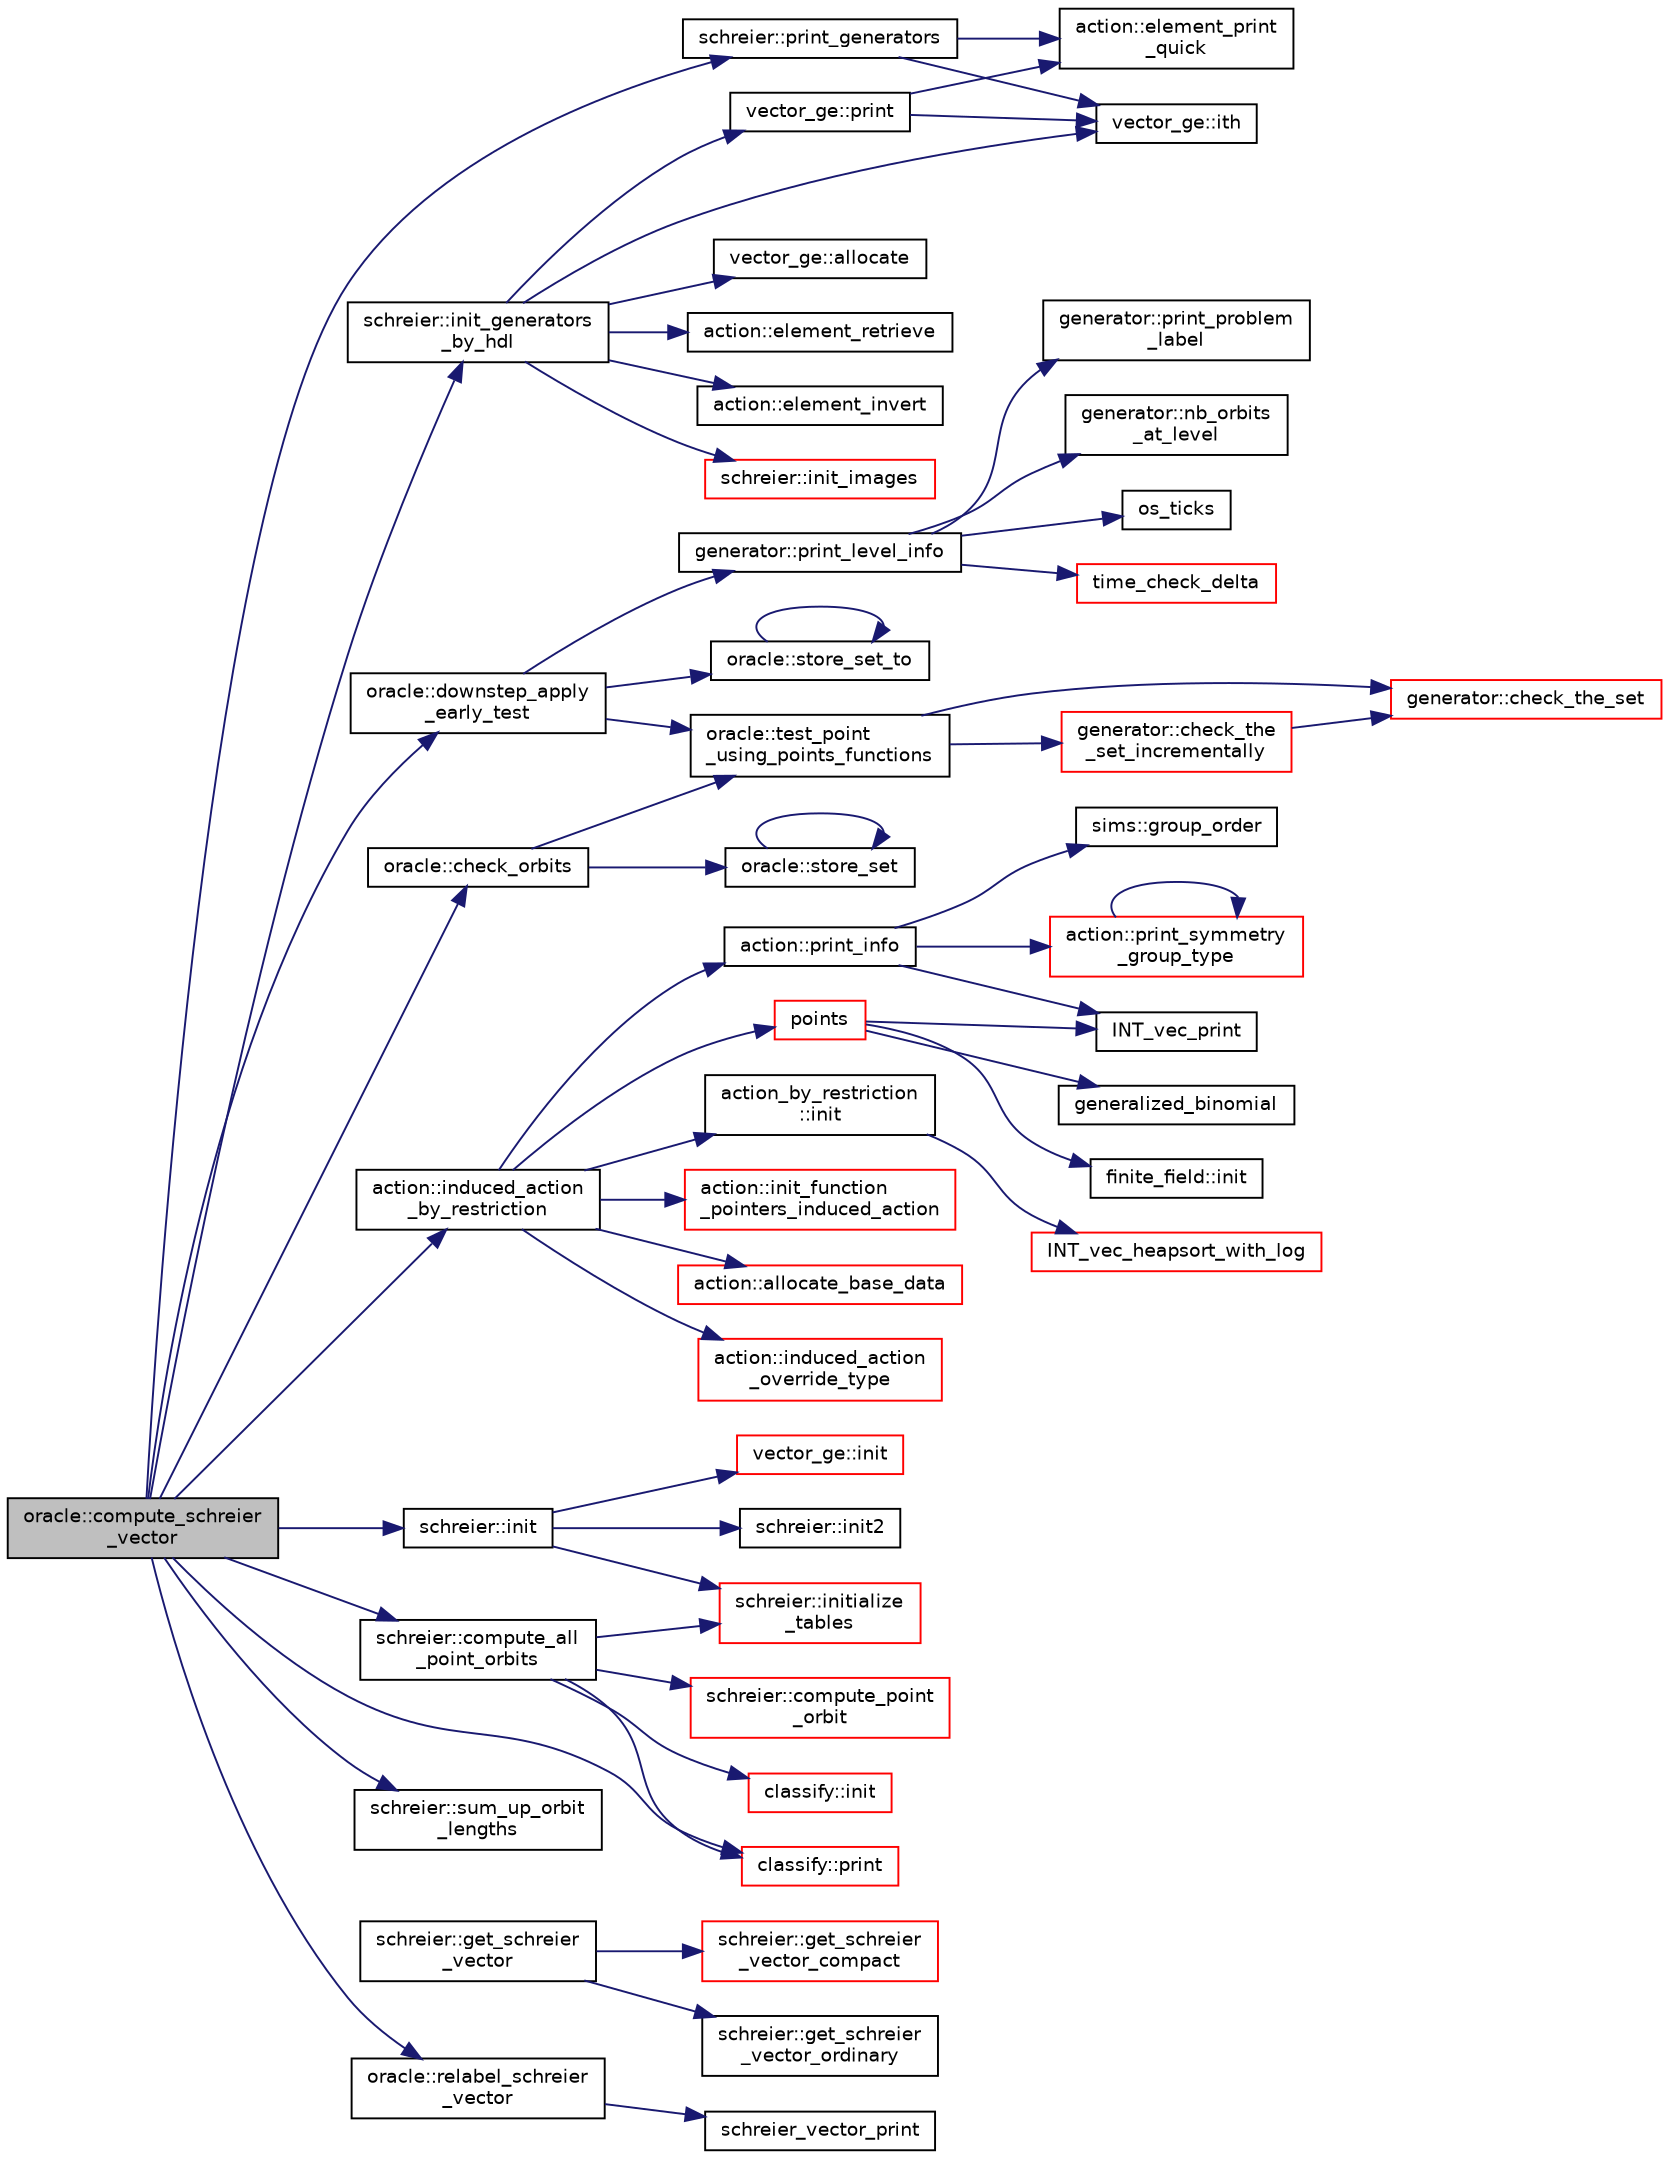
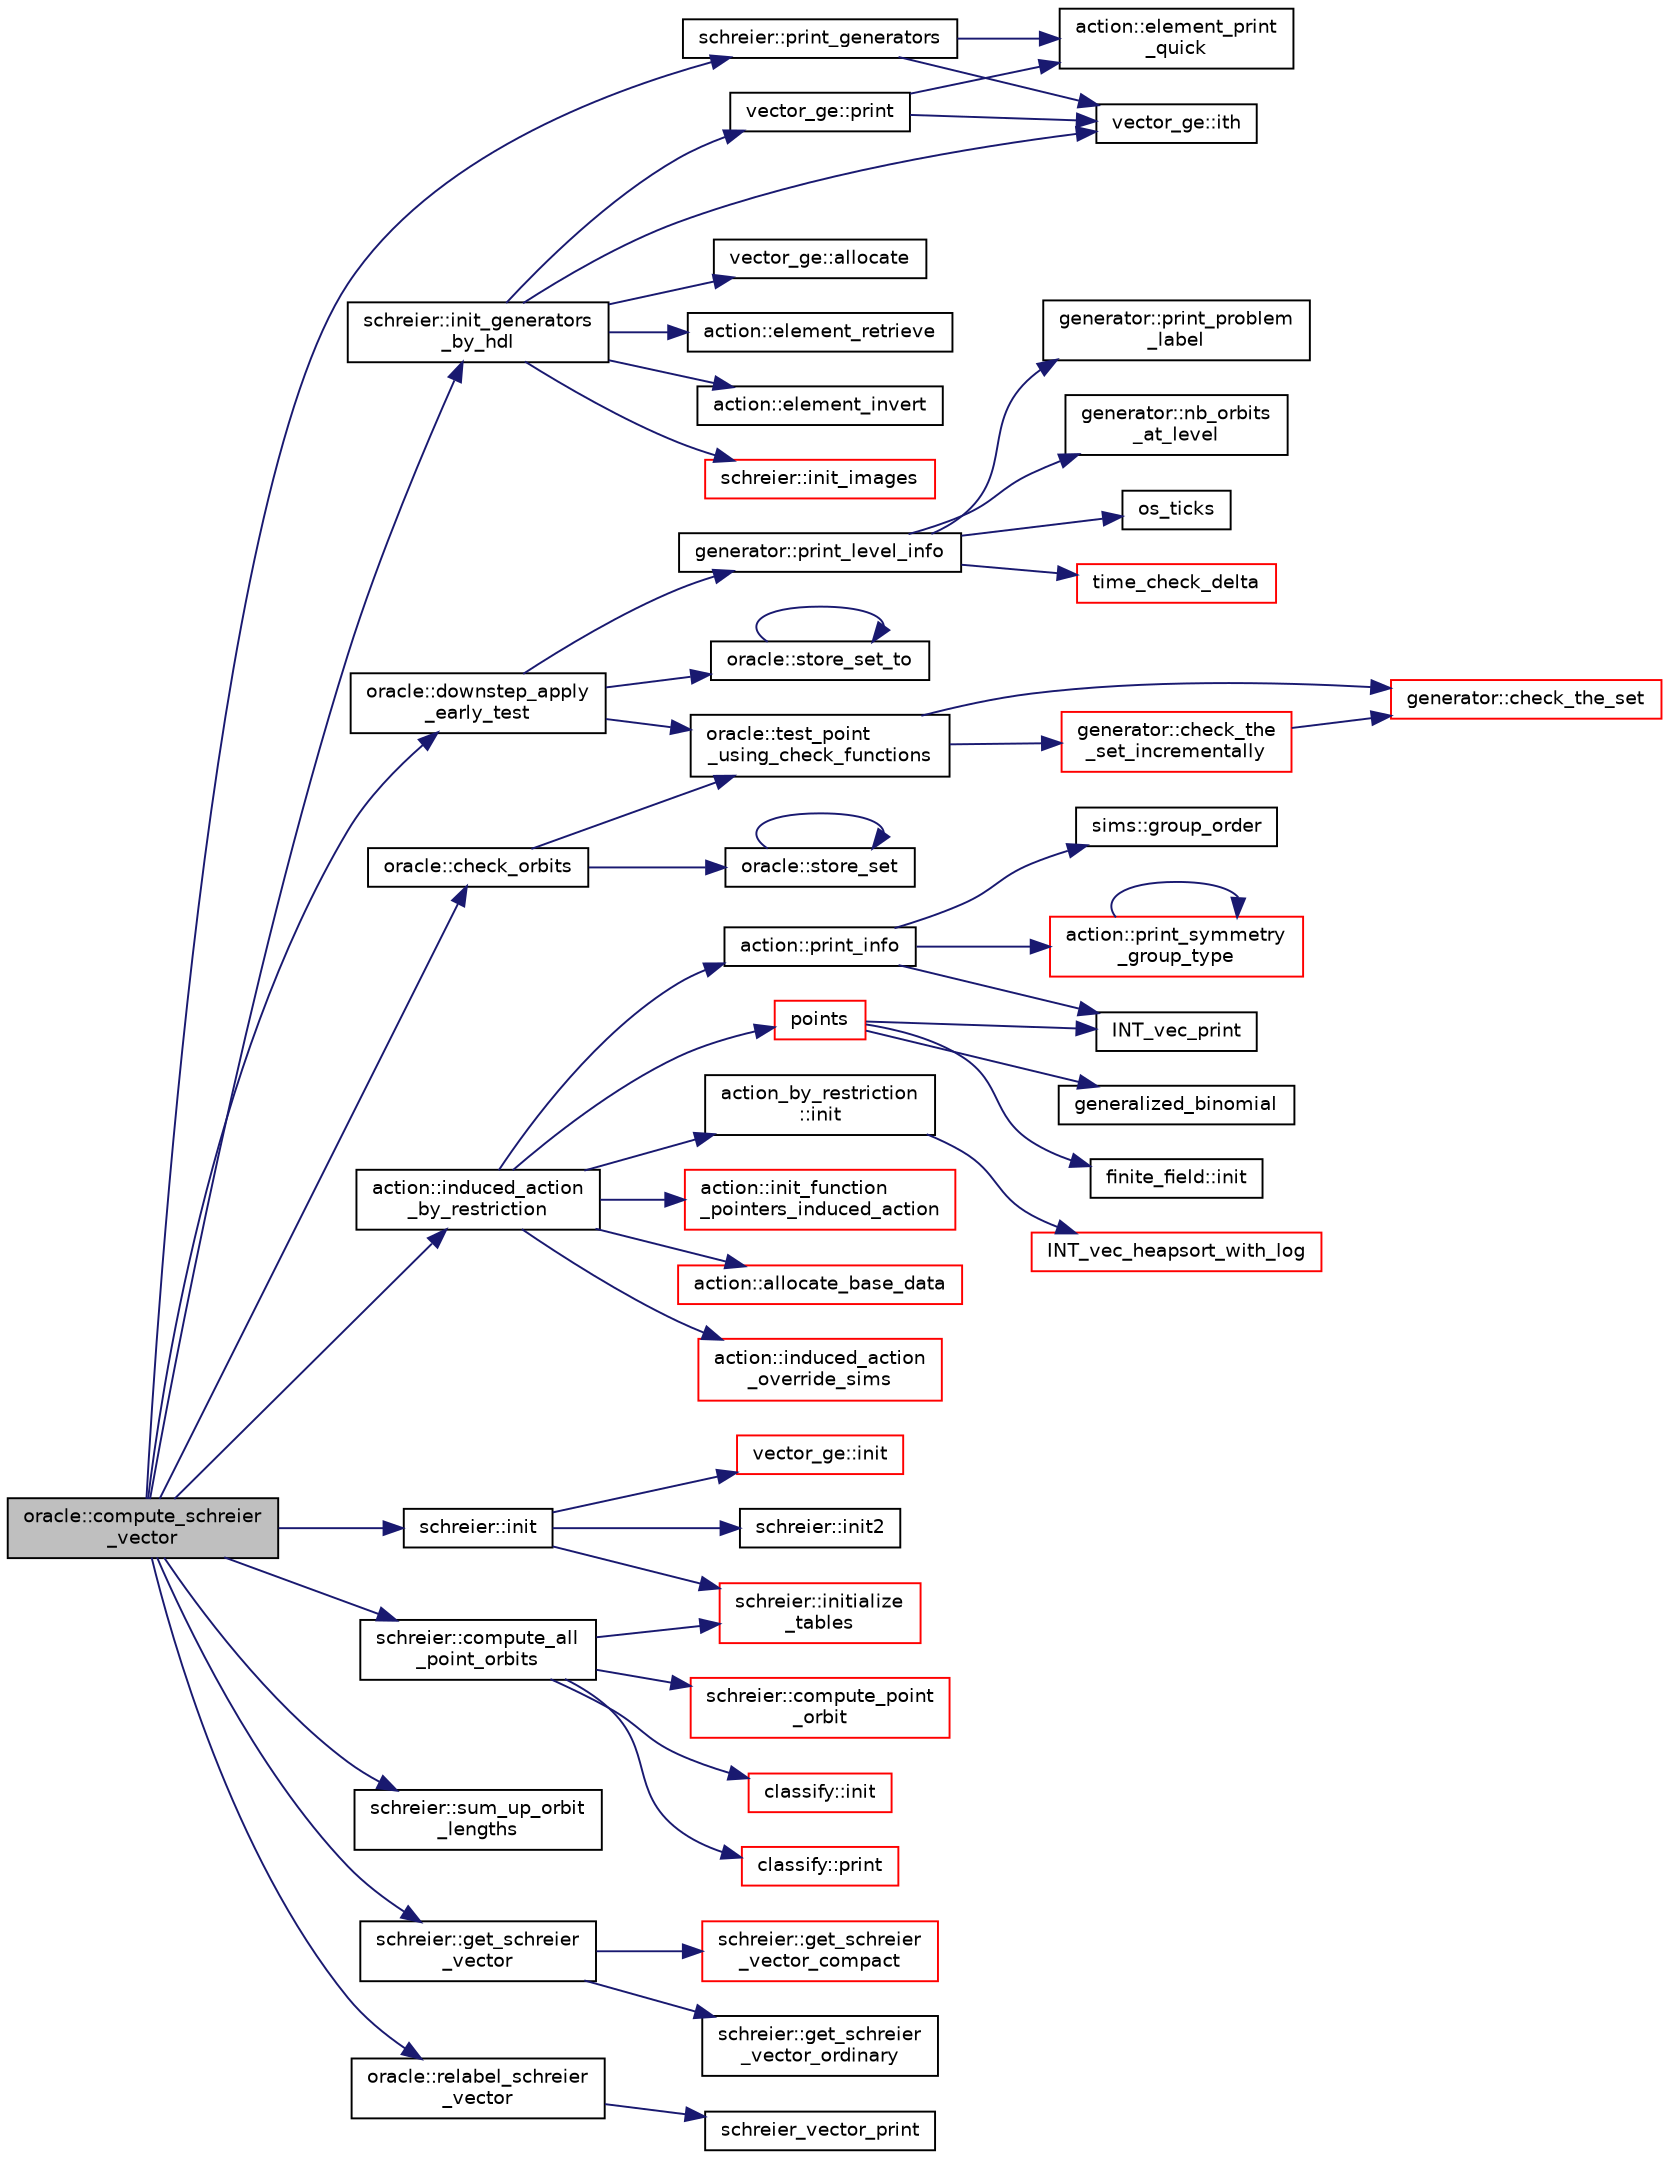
  digraph {
    rankdir=LR
    node [color=black fillcolor=white fontname=Helvetica fontsize=10 shape=record style=filled]
    edge [color=midnightblue fontname=Helvetica fontsize=10 labelfontname=Helvetica labelfontsize=10 style=solid]
    n1 [fillcolor=grey75 fontcolor=black height=0.2 label="oracle::compute_schreier\l_vector" width=0.4]
    n2 [height=0.2 label="schreier::print_generators" width=0.4]
    n3 [height=0.2 label="oracle::downstep_apply\l_early_test" width=0.4]
    n4 [height=0.2 label="action::induced_action\l_by_restriction" width=0.4]
    n5 [height=0.2 label="schreier::init" width=0.4]
    n6 [height=0.2 label="schreier::init_generators\l_by_hdl" width=0.4]
    n7 [height=0.2 label="schreier::compute_all\l_point_orbits" width=0.4]
    n8 [height=0.2 label="oracle::check_orbits" width=0.4]
    n9 [height=0.2 label="schreier::sum_up_orbit\l_lengths" width=0.4]
    n10 [height=0.2 label="schreier::get_schreier\l_vector" width=0.4]
    n11 [height=0.2 label="oracle::relabel_schreier\l_vector" width=0.4]
    n12 [height=0.2 label="action::element_print\l_quick" width=0.4]
    n13 [height=0.2 label="vector_ge::ith" width=0.4]
    n14 [height=0.2 label="generator::print_level_info" width=0.4]
    n15 [height=0.2 label="oracle::store_set_to" width=0.4]
-   n16 [height=0.2 label="oracle::test_point\l_using_points_functions" width=0.4]
+   n16 [height=0.2 label="oracle::test_point\l_using_check_functions" width=0.4]
    n17 [height=0.2 label="action::print_info" width=0.4]
    n18 [height=0.2 label="action_by_restriction\l::init" width=0.4]
    n19 [color=red height=0.2 label=points width=0.4]
    n20 [color=red height=0.2 label="action::init_function\l_pointers_induced_action" width=0.4]
    n21 [color=red height=0.2 label="action::allocate_base_data" width=0.4]
-   n22 [color=red height=0.2 label="action::induced_action\l_override_type" width=0.4]
+   n22 [color=red height=0.2 label="action::induced_action\l_override_sims" width=0.4]
    n23 [color=red height=0.2 label="vector_ge::init" width=0.4]
    n24 [color=red height=0.2 label="schreier::initialize\l_tables" width=0.4]
    n25 [height=0.2 label="schreier::init2" width=0.4]
    n26 [height=0.2 label="vector_ge::allocate" width=0.4]
    n27 [height=0.2 label="action::element_retrieve" width=0.4]
    n28 [height=0.2 label="action::element_invert" width=0.4]
    n29 [height=0.2 label="vector_ge::print" width=0.4]
    n30 [color=red height=0.2 label="schreier::init_images" width=0.4]
    n31 [color=red height=0.2 label="schreier::compute_point\l_orbit" width=0.4]
    n32 [color=red height=0.2 label="classify::init" width=0.4]
    n33 [color=red height=0.2 label="classify::print" width=0.4]
    n34 [height=0.2 label="oracle::store_set" width=0.4]
    n35 [color=red height=0.2 label="schreier::get_schreier\l_vector_compact" width=0.4]
    n36 [height=0.2 label="schreier::get_schreier\l_vector_ordinary" width=0.4]
    n37 [height=0.2 label=schreier_vector_print width=0.4]
    n38 [height=0.2 label=os_ticks width=0.4]
    n39 [color=red height=0.2 label=time_check_delta width=0.4]
    n40 [height=0.2 label="generator::print_problem\l_label" width=0.4]
    n41 [height=0.2 label="generator::nb_orbits\l_at_level" width=0.4]
    n42 [color=red height=0.2 label="generator::check_the\l_set_incrementally" width=0.4]
    n43 [color=red height=0.2 label="generator::check_the_set" width=0.4]
    n44 [color=red height=0.2 label="action::print_symmetry\l_group_type" width=0.4]
    n45 [height=0.2 label=INT_vec_print width=0.4]
    n46 [height=0.2 label="sims::group_order" width=0.4]
    n47 [color=red height=0.2 label=INT_vec_heapsort_with_log width=0.4]
    n48 [height=0.2 label="finite_field::init" width=0.4]
    n49 [height=0.2 label=generalized_binomial width=0.4]
    n1 -> n2
    n1 -> n3
    n1 -> n4
    n1 -> n5
    n1 -> n6
    n1 -> n7
    n1 -> n8
    n1 -> n9
-   n1 -> n33
+   n1 -> n10
    n1 -> n11
    n2 -> n12
    n2 -> n13
    n3 -> n14
    n3 -> n15
    n3 -> n16
    n4 -> n17
    n4 -> n18
    n4 -> n19
    n4 -> n20
    n4 -> n21
    n4 -> n22
    n5 -> n23
    n5 -> n24
    n5 -> n25
    n6 -> n13
    n6 -> n26
    n6 -> n27
    n6 -> n28
    n6 -> n29
    n6 -> n30
    n7 -> n24
    n7 -> n31
    n7 -> n32
    n7 -> n33
    n8 -> n16
    n8 -> n34
    n10 -> n35
    n10 -> n36
    n11 -> n37
    n14 -> n38
    n14 -> n39
    n14 -> n40
    n14 -> n41
    n15 -> n15
    n16 -> n42
    n16 -> n43
    n17 -> n44
    n17 -> n45
    n17 -> n46
    n18 -> n47
    n19 -> n45
    n19 -> n48
    n19 -> n49
    n29 -> n12
    n29 -> n13
    n34 -> n34
    n42 -> n43
    n44 -> n44
  }
